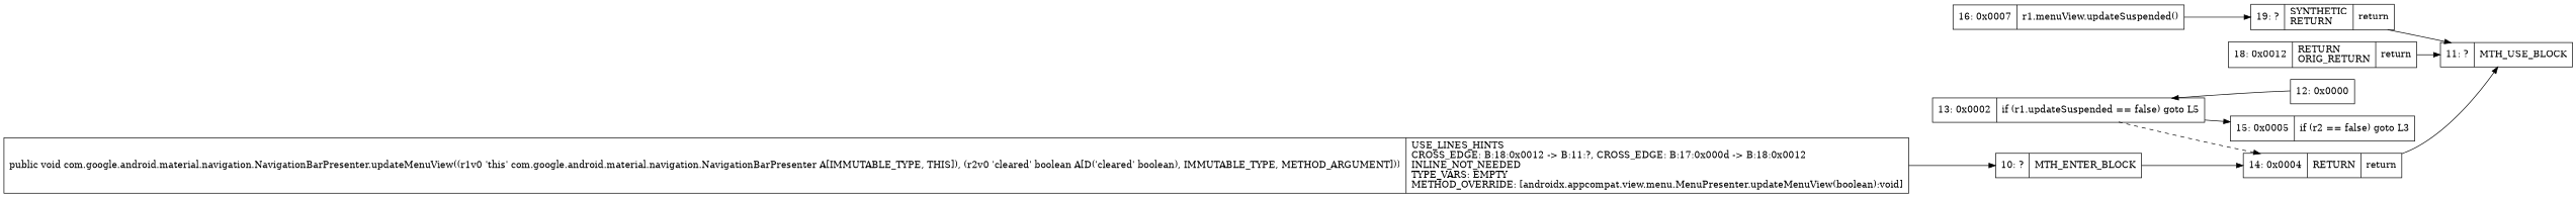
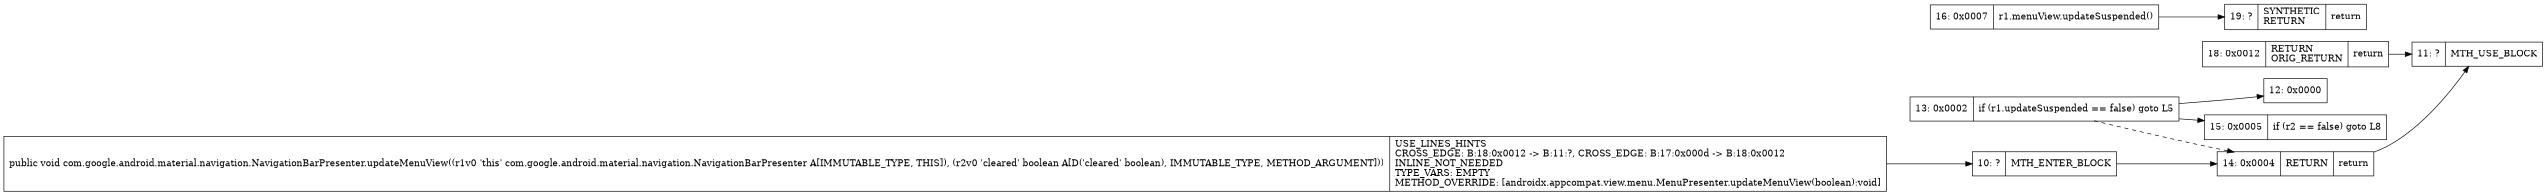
  digraph {
    rankdir=LR
    node [shape=record]
    n1 [label="{10\:\ ?|MTH_ENTER_BLOCK\l}"]
    n2 [label="{14\:\ 0x0004|RETURN\l|return\l}"]
    n3 [label="{12\:\ 0x0000}"]
    n4 [label="{13\:\ 0x0002|if (r1.updateSuspended == false) goto L5\l}"]
-   n5 [label="{15\:\ 0x0005|if (r2 == false) goto L3\l}"]
+   n5 [label="{15\:\ 0x0005|if (r2 == false) goto L8\l}"]
    n6 [label="{11\:\ ?|MTH_USE_BLOCK\l}"]
    n7 [label="{16\:\ 0x0007|r1.menuView.updateSuspended()\l}"]
    n8 [label="{19\:\ ?|SYNTHETIC\lRETURN\l|return\l}"]
    n9 [label="{18\:\ 0x0012|RETURN\lORIG_RETURN\l|return\l}"]
    n10 [label="{public void com.google.android.material.navigation.NavigationBarPresenter.updateMenuView((r1v0 'this' com.google.android.material.navigation.NavigationBarPresenter A[IMMUTABLE_TYPE, THIS]), (r2v0 'cleared' boolean A[D('cleared' boolean), IMMUTABLE_TYPE, METHOD_ARGUMENT]))  | USE_LINES_HINTS\lCROSS_EDGE: B:18:0x0012 \-\> B:11:?, CROSS_EDGE: B:17:0x000d \-\> B:18:0x0012\lINLINE_NOT_NEEDED\lTYPE_VARS: EMPTY\lMETHOD_OVERRIDE: [androidx.appcompat.view.menu.MenuPresenter.updateMenuView(boolean):void]\l}"]
    n1 -> n2
    n2 -> n6
-   n3 -> n4
+   n4 -> n3
    n4 -> n2 [style=dashed]
    n4 -> n5
    n7 -> n8
-   n8 -> n6
    n9 -> n6
    n10 -> n1
  }
